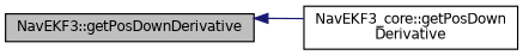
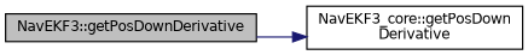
  digraph {
    rankdir=LR
    node [color=black fontname=Helvetica fontsize=10 shape=record style=filled]
    n1 [fillcolor=grey75 fontcolor=black height=0.2 label="NavEKF3::getPosDownDerivative" width=0.4]
    n2 [fillcolor=white height=0.2 label="NavEKF3_core::getPosDown\lDerivative" width=0.4]
-   n2 -> n1 [color=midnightblue fontname=Helvetica fontsize=10 labelfontname=Helvetica labelfontsize=10 style=solid]
+   n1 -> n2 [color=midnightblue fontname=Helvetica fontsize=10 labelfontname=Helvetica labelfontsize=10 style=solid]
  }
